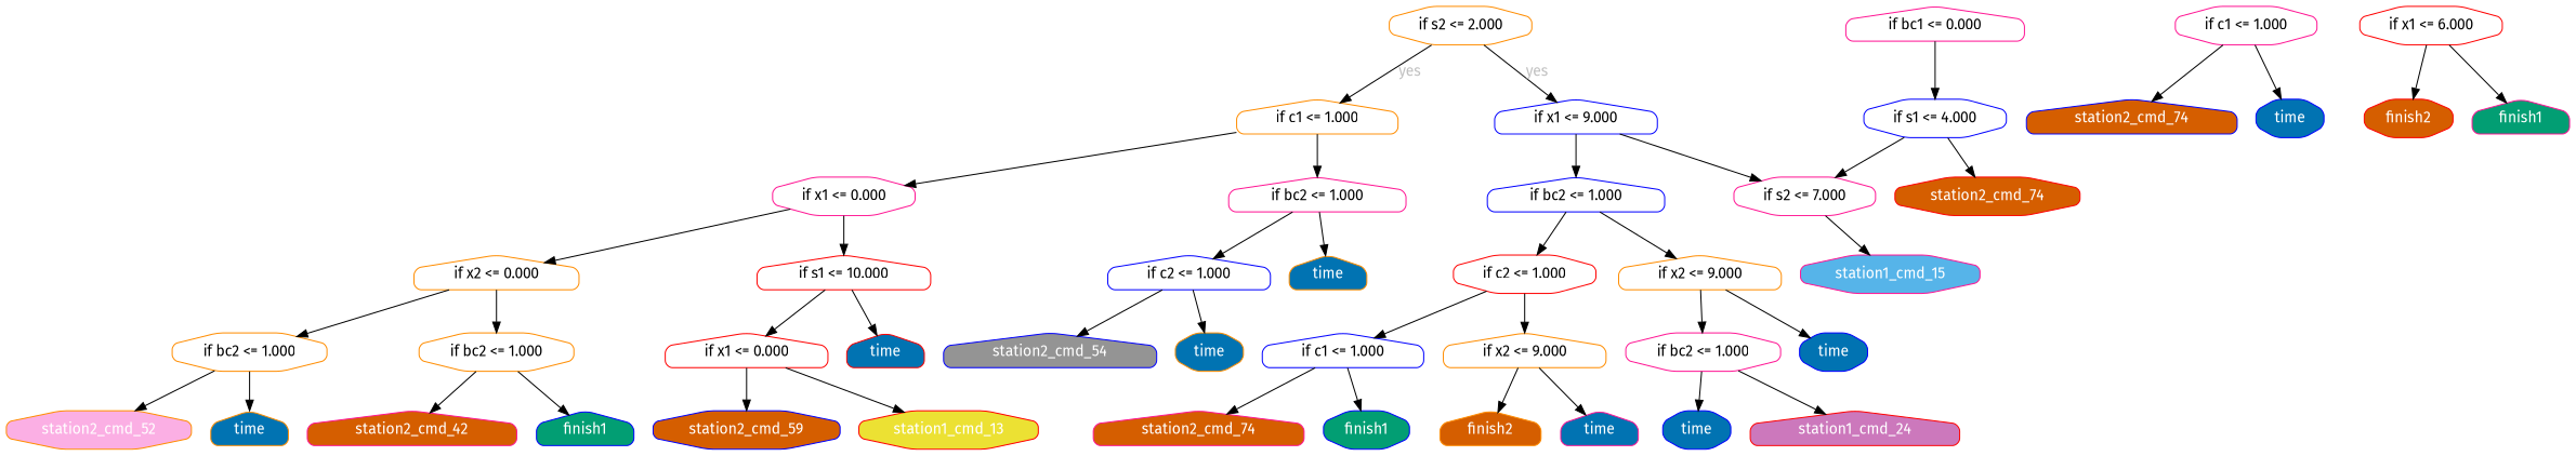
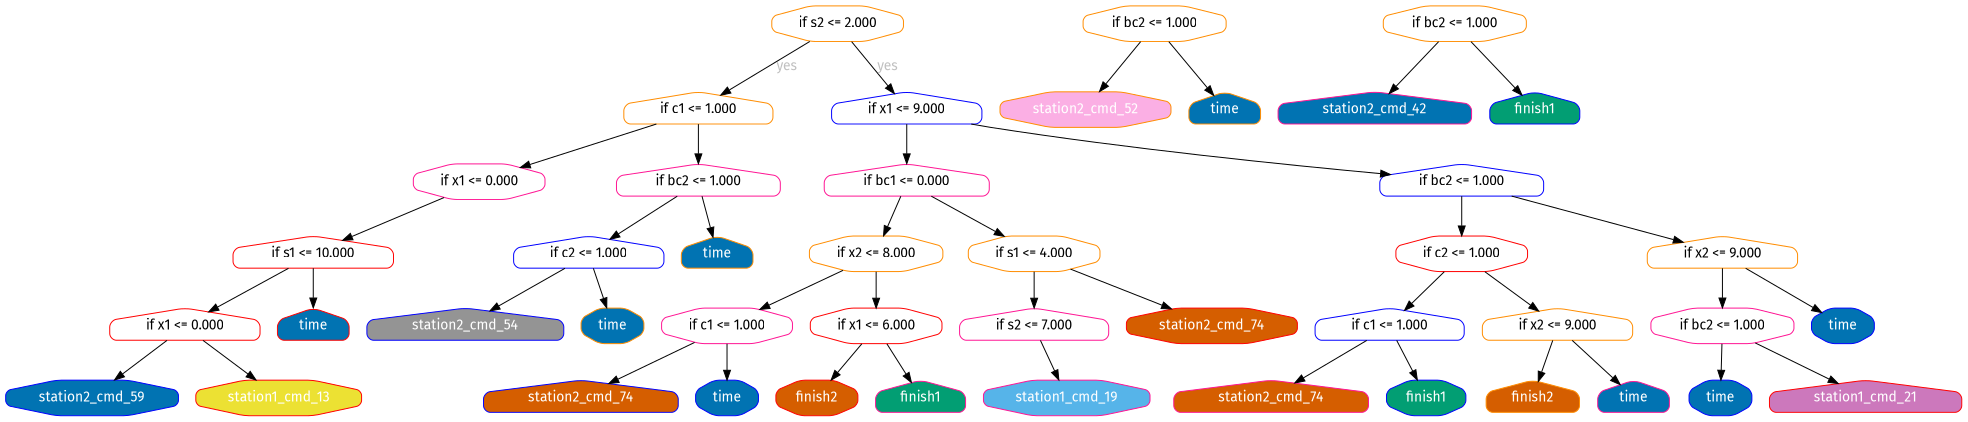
  digraph {
    fontname="Fira Sans"
    node [color=darkorange fillcolor=white fontname="Fira Sans" shape=house style="filled, rounded"]
    edge [fontcolor=gray fontname="Fira Sans"]
    n1 [height=0.5 label="if s2 <= 2.000" shape=octagon width=1.6667]
    n2 [height=0.5 label="if c1 <= 1.000" width=1.6667]
    n3 [color=blue height=0.5 label="if x1 <= 9.000" width=1.6806]
    n4 [color=deeppink height=0.5 label="if x1 <= 0.000" shape=octagon width=1.6806]
    n5 [color=deeppink height=0.5 label="if bc2 <= 1.000" width=1.7917]
    n6 [color=deeppink height=0.5 label="if bc1 <= 0.000" width=1.7917]
    n7 [color=blue height=0.5 label="if bc2 <= 1.000" width=1.7917]
-   n8 [height=0.5 label="if x2 <= 0.000" width=1.6806]
    n9 [color=red height=0.5 label="if s1 <= 10.000" width=1.7917]
    n10 [color=blue height=0.5 label="if c2 <= 1.000" width=1.6667]
    n11 [fillcolor="#0173b2" fontcolor=white height=0.5 label=time width=0.75]
-   n13 [color=blue height=0.5 label="if s1 <= 4.000" shape=octagon width=1.6667]
+   n12 [height=0.5 label="if x2 <= 8.000" shape=octagon width=1.6806]
+   n13 [height=0.5 label="if s1 <= 4.000" shape=octagon width=1.6667]
    n14 [color=red height=0.5 label="if c2 <= 1.000" shape=octagon width=1.6667]
    n15 [height=0.5 label="if x2 <= 9.000" width=1.6806]
    n16 [height=0.5 label="if bc2 <= 1.000" shape=octagon width=1.7917]
    n17 [height=0.5 label="if bc2 <= 1.000" shape=octagon width=1.7917]
    n18 [color=red height=0.5 label="if x1 <= 0.000" width=1.6806]
    n19 [color=red fillcolor="#0173b2" fontcolor=white height=0.5 label=time width=0.75]
    n20 [color=blue fillcolor="#949494" fontcolor=white height=0.5 label=station2_cmd_54 width=1.8611]
    n21 [fillcolor="#0173b2" fontcolor=white height=0.5 label=time shape=octagon width=0.75]
    n22 [fillcolor="#fbafe4" fontcolor=white height=0.5 label=station2_cmd_52 shape=octagon width=1.8611]
    n23 [fillcolor="#0173b2" fontcolor=white height=0.5 label=time width=0.75]
-   n24 [color=deeppink fillcolor="#d55e00" fontcolor=white height=0.5 label=station2_cmd_42 width=1.8611]
+   n24 [color=deeppink fillcolor="#0173b2" fontcolor=white height=0.5 label=station2_cmd_42 width=1.8611]
    n25 [color=blue fillcolor="#029e73" fontcolor=white height=0.5 label=finish1 width=0.88889]
-   n26 [color=blue fillcolor="#d55e00" fontcolor=white height=0.5 label=station2_cmd_59 shape=octagon width=1.8611]
+   n26 [color=blue fillcolor="#0173b2" fontcolor=white height=0.5 label=station2_cmd_59 shape=octagon width=1.8611]
    n27 [color=red fillcolor="#ece133" fontcolor=white height=0.5 label=station1_cmd_13 shape=octagon width=1.8611]
    n28 [color=deeppink height=0.5 label="if c1 <= 1.000" shape=octagon width=1.6667]
    n29 [color=red height=0.5 label="if x1 <= 6.000" shape=octagon width=1.6806]
-   n30 [color=deeppink height=0.5 label="if s2 <= 7.000" shape=octagon width=1.6667]
+   n30 [color=deeppink height=0.5 label="if s2 <= 7.000" width=1.6667]
    n31 [color=red fillcolor="#d55e00" fontcolor=white height=0.5 label=station2_cmd_74 shape=octagon width=1.8611]
    n32 [color=blue height=0.5 label="if c1 <= 1.000" width=1.6667]
    n33 [height=0.5 label="if x2 <= 9.000" width=1.6806]
    n34 [color=deeppink height=0.5 label="if bc2 <= 1.000" shape=octagon width=1.7917]
    n35 [color=blue fillcolor="#0173b2" fontcolor=white height=0.5 label=time shape=octagon width=0.75]
    n36 [color=blue fillcolor="#d55e00" fontcolor=white height=0.5 label=station2_cmd_74 width=1.8611]
    n37 [color=blue fillcolor="#0173b2" fontcolor=white height=0.5 label=time shape=octagon width=0.75]
    n38 [color=red fillcolor="#d55e00" fontcolor=white height=0.5 label=finish2 shape=octagon width=0.88889]
    n39 [color=deeppink fillcolor="#029e73" fontcolor=white height=0.5 label=finish1 width=0.88889]
-   n40 [color=deeppink fillcolor="#56b4e9" fontcolor=white height=0.5 label=station1_cmd_15 shape=octagon width=1.8611]
+   n40 [color=deeppink fillcolor="#56b4e9" fontcolor=white height=0.5 label=station1_cmd_19 shape=octagon width=1.8611]
    n41 [color=deeppink fillcolor="#d55e00" fontcolor=white height=0.5 label=station2_cmd_74 width=1.8611]
    n42 [color=blue fillcolor="#029e73" fontcolor=white height=0.5 label=finish1 shape=octagon width=0.88889]
    n43 [fillcolor="#d55e00" fontcolor=white height=0.5 label=finish2 width=0.88889]
    n44 [color=deeppink fillcolor="#0173b2" fontcolor=white height=0.5 label=time width=0.75]
    n45 [color=blue fillcolor="#0173b2" fontcolor=white height=0.5 label=time shape=octagon width=0.75]
-   n46 [color=red fillcolor="#cc78bc" fontcolor=white height=0.5 label=station1_cmd_24 width=1.8611]
+   n46 [color=red fillcolor="#cc78bc" fontcolor=white height=0.5 label=station1_cmd_21 width=1.8611]
    n1 -> n2 [label=yes]
    n1 -> n3 [label=yes]
    n2 -> n4
    n2 -> n5
-   n3 -> n30
+   n3 -> n6
    n3 -> n7
-   n4 -> n8
    n4 -> n9
    n5 -> n10
    n5 -> n11
+   n6 -> n12
    n6 -> n13
    n7 -> n14
    n7 -> n15
-   n8 -> n16
-   n8 -> n17
    n9 -> n18
    n9 -> n19
    n10 -> n20
    n10 -> n21
+   n12 -> n28
+   n12 -> n29
    n13 -> n30
    n13 -> n31
    n14 -> n32
    n14 -> n33
    n15 -> n34
    n15 -> n35
    n16 -> n22
    n16 -> n23
    n17 -> n24
    n17 -> n25
    n18 -> n26
    n18 -> n27
    n28 -> n36
    n28 -> n37
    n29 -> n38
    n29 -> n39
    n30 -> n40
    n32 -> n41
    n32 -> n42
    n33 -> n43
    n33 -> n44
    n34 -> n45
    n34 -> n46
  }
